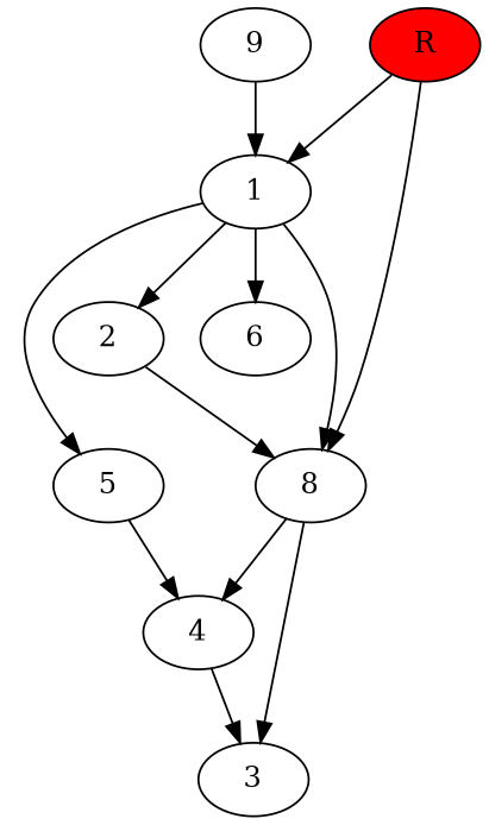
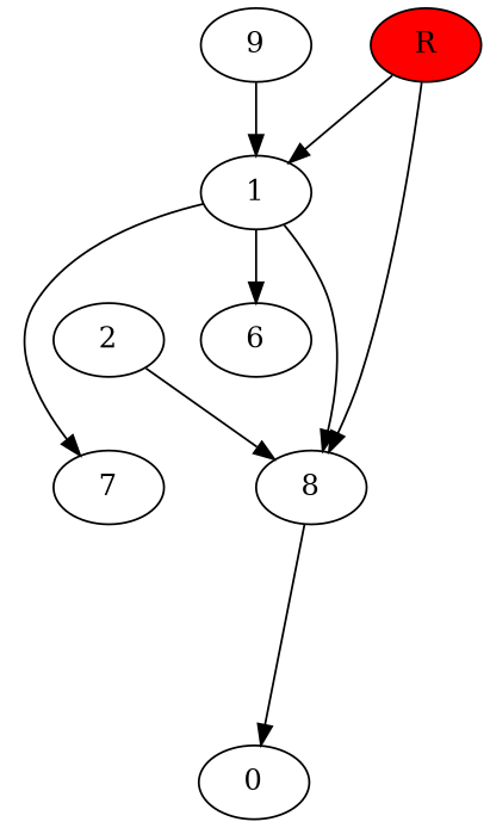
  digraph {
    1
    2
-   5
+   5 [label=7]
    6
    8
-   4
-   3
+   3 [label=0]
    n8 [label=9]
    R [fillcolor="#ff0000" style=filled]
-   1 -> 2
    1 -> 5
    1 -> 6
    1 -> 8
    2 -> 8
-   5 -> 4
-   8 -> 4
    8 -> 3
-   4 -> 3
    n8 -> 1
    R -> 1
    R -> 8
  }
